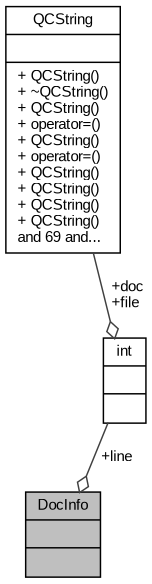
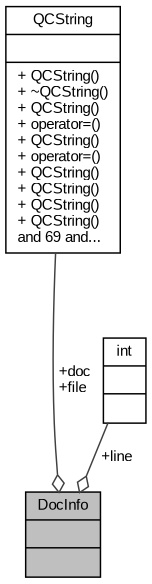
  digraph {
    fontname="Liberation Sans"
    node [color=black fillcolor=white fontname="Liberation Sans" fontsize=10 shape=record style=filled]
    edge [arrowhead=odiamond color=grey25 fontname="Liberation Sans" fontsize=10 labelfontname=Helvetica labelfontsize=10 style=solid]
    n1 [fillcolor=grey75 fontcolor=black height=0.2 label="{DocInfo\n||}" width=0.4]
    n2 [height=0.2 label="{QCString\n||+ QCString()\l+ ~QCString()\l+ QCString()\l+ operator=()\l+ QCString()\l+ operator=()\l+ QCString()\l+ QCString()\l+ QCString()\l+ QCString()\land 69 and...\l}" width=0.4]
    n3 [height=0.2 label="{int\n||}" width=0.4]
-   n2 -> n3 [label=" +doc\n+file"]
+   n2 -> n1 [label=" +doc\n+file"]
    n3 -> n1 [label=" +line"]
  }
